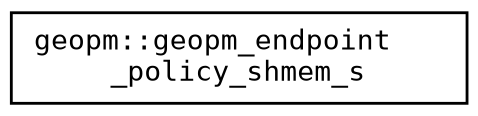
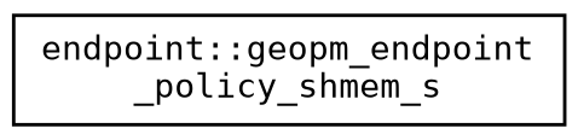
  digraph {
    rankdir=LR
    fontname="DejaVu Sans Mono"
-   n1 [color=black fillcolor=white fontname="DejaVu Sans Mono" fontsize=10 height=0.2 label="geopm::geopm_endpoint\l_policy_shmem_s" shape=record style=filled width=0.4]
+   n1 [color=black fillcolor=white fontname="DejaVu Sans Mono" fontsize=10 height=0.2 label="endpoint::geopm_endpoint\l_policy_shmem_s" shape=record style=filled width=0.4]
  }
